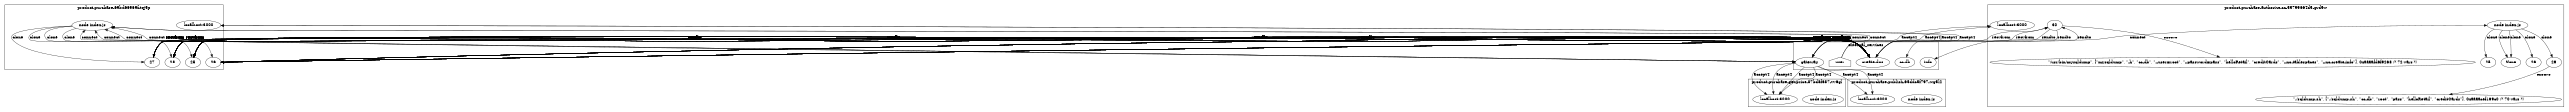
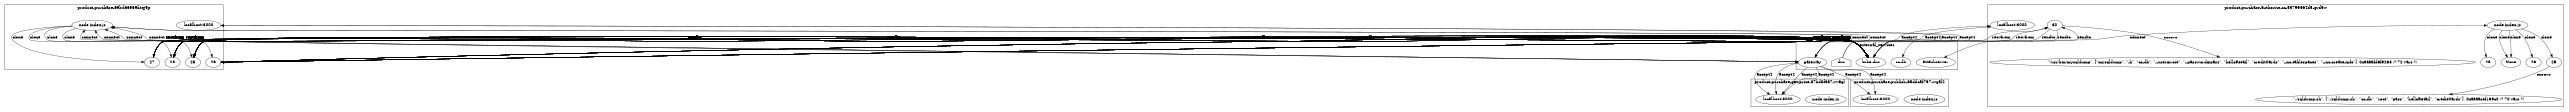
  digraph {
    n1 [label="node index.js"]
    n2 [label=25]
    n3 [label=26]
    n4 [label=27]
    n5 [label=28]
    n6 [label="localhost:3000"]
    n7 [label="node index.js"]
    n8 [label="localhost:3000"]
    n9 [label="node index.js"]
    n10 [label="localhost:3000"]
    n11 [label="node index.js"]
    n12 [label=25]
    n13 [label=26]
    None
    n15 [label=29]
    n16 [label="localhost:3000"]
    n17 [label="\"./sqldump.sh\", [\"./sqldump.sh\", \"cc-db\", \"root\", \"pass\", \"helloRetail\", \"creditCards\"], 0xaaaacef169c0 /* 70 vars */"]
    n18 [label=30]
    n19 [label="\"/usr/bin/mysqldump\", [\"mysqldump\", \"-h\", \"cc-db\", \"--user=root\", \"--password=pass\", \"helloRetail\", \"creditCards\", \"--no-tablespaces\", \"--no-create-info\"], 0xaaaafd6f9268 /* 72 vars */"]
    n20 [label=gateway]
-   n21 [label="create-dns"]
-   n22 [label=info]
+   n21 [label="kube-dns"]
+   n22 [label=attackserver]
    n23 [label="cc-db"]
-   user [shape=house]
+   user [shape=house label=dns]
    subgraph cluster_1 {
      label=" product-purchase-69bd66969f-tqj5p "
      n1
      n2
      n3
      n4
      n5
      n6
    }
    subgraph cluster_2 {
      label=" product-purchase-get-price-87bd8f687-vv6gl "
      n7
      n8
    }
    subgraph cluster_3 {
      label=" product-purchase-publish-65ddc5f797-wg5l2 "
      n9
      n10
    }
    subgraph cluster_4 {
      label=" product-purchase-authorize-cc-55799664d5-grd5w "
      n11
      n12
      n13
      None
      n15
      n16
      n17
      n18
      n19
    }
    subgraph cluster_5 {
      label=external_services
      n20
      n21
      n22
      n23
      user
    }
    n1 -> n2 [label=clone]
    n1 -> n3 [label=clone]
    n1 -> n4 [label=clone]
    n1 -> n5 [label=clone]
    n1 -> n20 [dir=both label=connect]
    n1 -> n20 [dir=both label=connect]
    n1 -> n20 [dir=both label=connect]
    n1 -> n20 [dir=both label=connect]
    n1 -> n20 [dir=both label=connect]
    n1 -> n20 [dir=both label=connect]
    n2 -> n21 [label=sendto]
    n2 -> n21 [label=sendto]
    n2 -> n21 [label=sendto]
    n2 -> n21 [label=sendto]
    n2 -> n21 [label=sendto]
    n2 -> n21 [label=sendto]
    n2 -> n21 [label=sendto]
    n2 -> n21 [label=sendto]
    n2 -> n21 [label=sendto]
    n2 -> n21 [label=sendto]
    n2 -> n21 [label=sendto]
    n2 -> n21 [label=sendto]
    n2 -> n21 [label=sendto]
    n2 -> n21 [label=sendto]
    n2 -> n21 [label=sendto]
    n2 -> n21 [label=sendto]
    n3 -> n21 [label=sendto]
    n3 -> n21 [label=sendto]
    n3 -> n21 [label=sendto]
    n3 -> n21 [label=sendto]
    n3 -> n21 [label=sendto]
    n3 -> n21 [label=sendto]
    n3 -> n21 [label=sendto]
    n3 -> n21 [label=sendto]
    n3 -> n21 [label=sendto]
    n3 -> n21 [label=sendto]
    n3 -> n21 [label=sendto]
    n3 -> n21 [label=sendto]
    n3 -> n21 [label=sendto]
    n3 -> n21 [label=sendto]
    n3 -> n21 [label=sendto]
    n3 -> n21 [label=sendto]
    n4 -> n21 [label=sendto]
    n4 -> n21 [label=sendto]
    n4 -> n21 [label=sendto]
    n4 -> n21 [label=sendto]
    n4 -> n21 [label=sendto]
    n4 -> n21 [label=sendto]
    n4 -> n21 [label=sendto]
    n4 -> n21 [label=sendto]
    n5 -> n21 [label=sendto]
    n5 -> n21 [label=sendto]
    n5 -> n21 [label=sendto]
    n5 -> n21 [label=sendto]
    n5 -> n21 [label=sendto]
    n5 -> n21 [label=sendto]
    n5 -> n21 [label=sendto]
    n5 -> n21 [label=sendto]
    n11 -> n12 [label=clone]
    n11 -> n13 [label=clone]
    n11 -> None [label=clone]
    n11 -> None [label=clone]
    n11 -> n15 [label=clone]
    n11 -> n22 [dir=both label=connect]
    n15 -> n17 [label=execve]
    n18 -> n19 [label=execve]
    n18 -> n21 [label=sendto]
    n18 -> n21 [label=sendto]
    n18 -> n23 [dir=both label=sendto]
    n20 -> n8 [label=accept4]
    n20 -> n8 [label=accept4]
    n20 -> n8 [label=accept4]
    n20 -> n8 [label=accept4]
    n20 -> n10 [label=accept4]
    n20 -> n10 [label=accept4]
    n20 -> n16 [label=accept4]
    n20 -> n16 [label=accept4]
    n21 -> n2 [label=recvfrom]
    n21 -> n2 [label=recvfrom]
    n21 -> n2 [label=recvfrom]
    n21 -> n2 [label=recvfrom]
    n21 -> n2 [label=recvfrom]
    n21 -> n2 [label=recvfrom]
    n21 -> n2 [label=recvfrom]
    n21 -> n2 [label=recvfrom]
    n21 -> n2 [label=recvfrom]
    n21 -> n2 [label=recvfrom]
    n21 -> n2 [label=recvfrom]
    n21 -> n2 [label=recvfrom]
    n21 -> n2 [label=recvfrom]
    n21 -> n2 [label=recvfrom]
    n21 -> n2 [label=recvfrom]
    n21 -> n2 [label=recvfrom]
    n21 -> n3 [label=recvfrom]
    n21 -> n3 [label=recvfrom]
    n21 -> n3 [label=recvfrom]
    n21 -> n3 [label=recvfrom]
    n21 -> n3 [label=recvfrom]
    n21 -> n3 [label=recvfrom]
    n21 -> n3 [label=recvfrom]
    n21 -> n3 [label=recvfrom]
    n21 -> n3 [label=recvfrom]
    n21 -> n3 [label=recvfrom]
    n21 -> n3 [label=recvfrom]
    n21 -> n3 [label=recvfrom]
    n21 -> n3 [label=recvfrom]
    n21 -> n3 [label=recvfrom]
    n21 -> n3 [label=recvfrom]
    n21 -> n3 [label=recvfrom]
    n21 -> n4 [label=recvfrom]
    n21 -> n4 [label=recvfrom]
    n21 -> n4 [label=recvfrom]
    n21 -> n4 [label=recvfrom]
    n21 -> n4 [label=recvfrom]
    n21 -> n4 [label=recvfrom]
    n21 -> n4 [label=recvfrom]
    n21 -> n4 [label=recvfrom]
    n21 -> n5 [label=recvfrom]
    n21 -> n5 [label=recvfrom]
    n21 -> n5 [label=recvfrom]
    n21 -> n5 [label=recvfrom]
    n21 -> n5 [label=recvfrom]
    n21 -> n5 [label=recvfrom]
    n21 -> n5 [label=recvfrom]
    n21 -> n5 [label=recvfrom]
    n21 -> n18 [label=recvfrom]
    n21 -> n18 [label=recvfrom]
    user -> n6 [label=accept4]
    user -> n6 [label=accept4]
  }
